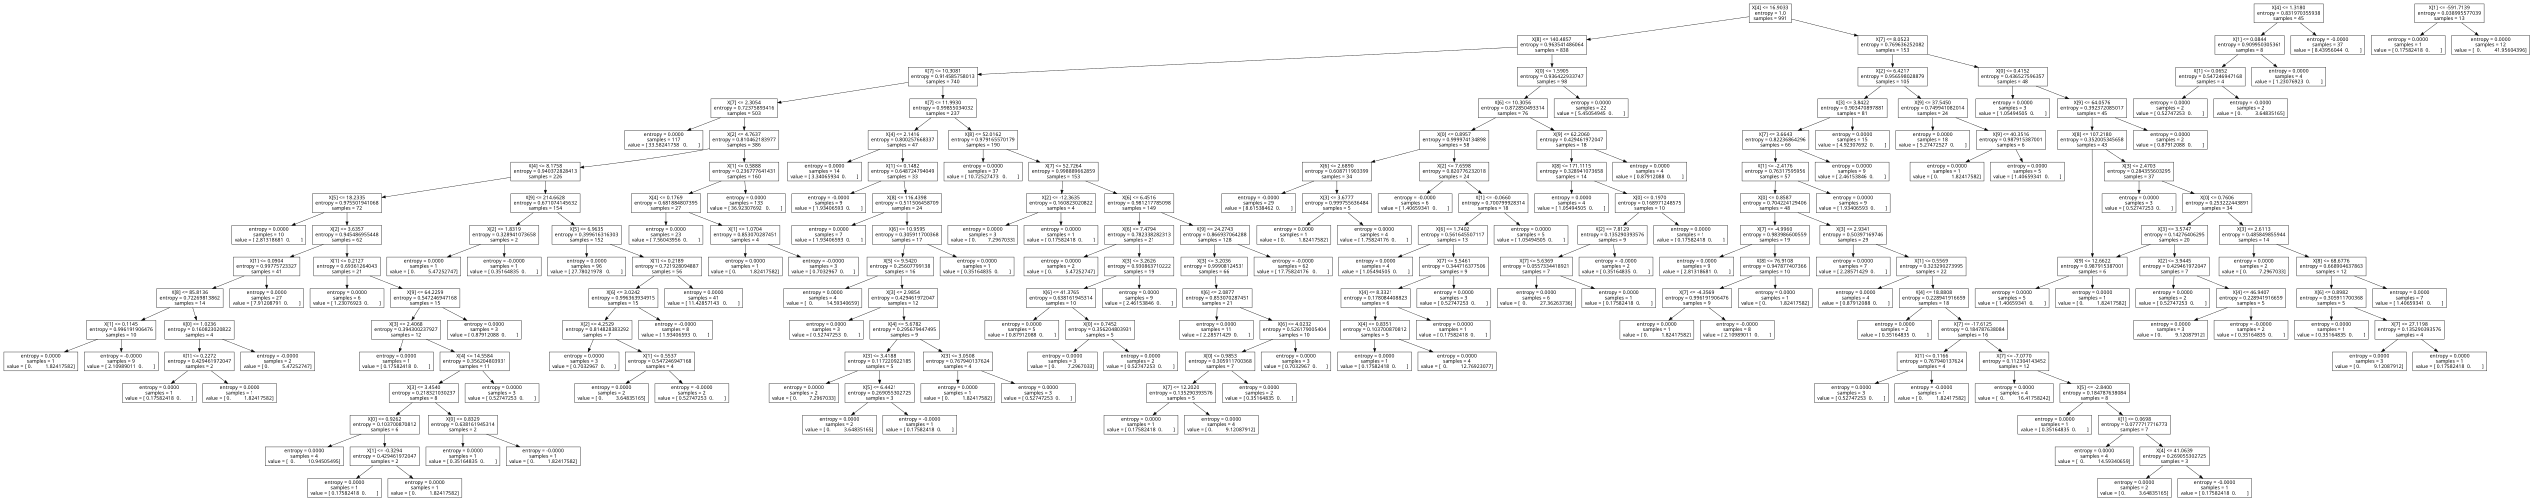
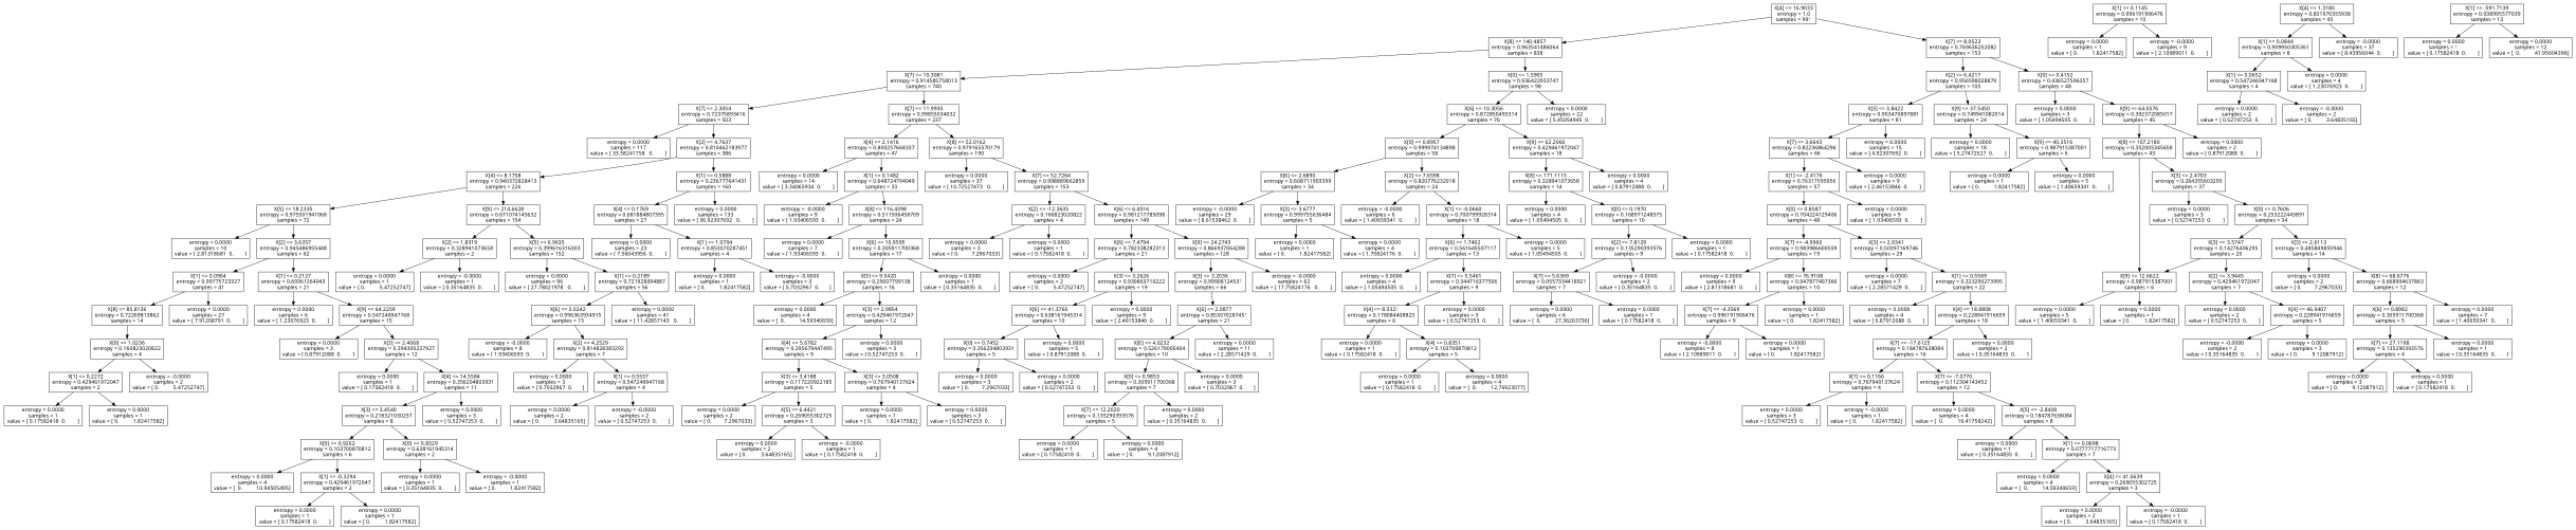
  digraph {
    fontname="Noto Sans"
    node [fontname="Noto Sans" shape=box]
    edge [fontname="Noto Sans"]
    n1 [label="X[4] <= 16.9033\nentropy = 1.0\nsamples = 991"]
    n2 [label="X[8] <= 140.4857\nentropy = 0.963541486064\nsamples = 838"]
    n3 [label="X[7] <= 8.0523\nentropy = 0.769636252082\nsamples = 153"]
    n4 [label="X[7] <= 10.3081\nentropy = 0.914585758013\nsamples = 740"]
    n5 [label="X[0] <= 1.5905\nentropy = 0.936422933747\nsamples = 98"]
    n6 [label="X[2] <= 6.4217\nentropy = 0.956598028879\nsamples = 105"]
    n7 [label="X[0] <= 0.4152\nentropy = 0.436527596357\nsamples = 48"]
    n8 [label="X[7] <= 2.3054\nentropy = 0.72375893416\nsamples = 503"]
    n9 [label="X[7] <= 11.9930\nentropy = 0.99855034032\nsamples = 237"]
    n10 [label="X[6] <= 10.3056\nentropy = 0.872850493314\nsamples = 76"]
    n11 [label="entropy = 0.0000\nsamples = 22\nvalue = [ 5.45054945  0.        ]"]
    n12 [label="entropy = 0.0000\nsamples = 117\nvalue = [ 33.58241758   0.        ]"]
    n13 [label="X[2] <= 4.7637\nentropy = 0.810462183977\nsamples = 386"]
    n14 [label="X[4] <= 2.1416\nentropy = 0.800257668337\nsamples = 47"]
    n15 [label="X[8] <= 52.0162\nentropy = 0.979165570179\nsamples = 190"]
    n16 [label="X[4] <= 8.1758\nentropy = 0.940372828413\nsamples = 226"]
    n17 [label="X[1] <= 0.5888\nentropy = 0.236777641431\nsamples = 160"]
    n18 [label="X[9] <= 214.6628\nentropy = 0.671074145632\nsamples = 154"]
    n19 [label="X[5] <= 18.2335\nentropy = 0.975501941068\nsamples = 72"]
    n20 [label="entropy = 0.0000\nsamples = 133\nvalue = [ 36.92307692   0.        ]"]
    n21 [label="X[4] <= 0.1769\nentropy = 0.681884807395\nsamples = 27"]
    n22 [label="X[5] <= 6.9635\nentropy = 0.399616316303\nsamples = 152"]
    n23 [label="X[2] <= 1.8319\nentropy = 0.328941073658\nsamples = 2"]
    n24 [label="X[2] <= 3.6357\nentropy = 0.945486955448\nsamples = 62"]
    n25 [label="entropy = 0.0000\nsamples = 10\nvalue = [ 2.81318681  0.        ]"]
    n26 [label="entropy = 0.0000\nsamples = 96\nvalue = [ 27.78021978   0.        ]"]
    n27 [label="X[1] <= 0.2189\nentropy = 0.721928094887\nsamples = 56"]
    n28 [label="entropy = 0.0000\nsamples = 1\nvalue = [ 0.          5.47252747]"]
    n29 [label="entropy = -0.0000\nsamples = 1\nvalue = [ 0.35164835  0.        ]"]
    n30 [label="entropy = 0.0000\nsamples = 41\nvalue = [ 11.42857143   0.        ]"]
    n31 [label="X[6] <= 3.0242\nentropy = 0.996363934915\nsamples = 15"]
    n32 [label="X[2] <= 4.2529\nentropy = 0.814828383292\nsamples = 7"]
    n33 [label="entropy = -0.0000\nsamples = 8\nvalue = [ 1.93406593  0.        ]"]
    n34 [label="entropy = 0.0000\nsamples = 3\nvalue = [ 0.7032967  0.       ]"]
    n35 [label="X[1] <= 0.5537\nentropy = 0.547246947168\nsamples = 4"]
    n36 [label="entropy = 0.0000\nsamples = 2\nvalue = [ 0.          3.64835165]"]
    n37 [label="entropy = -0.0000\nsamples = 2\nvalue = [ 0.52747253  0.        ]"]
    n38 [label="X[1] <= 0.0904\nentropy = 0.99775723327\nsamples = 41"]
    n39 [label="X[1] <= 0.2127\nentropy = 0.69361264043\nsamples = 21"]
    n40 [label="entropy = 0.0000\nsamples = 27\nvalue = [ 7.91208791  0.        ]"]
    n41 [label="X[8] <= 85.8136\nentropy = 0.72269813862\nsamples = 14"]
    n42 [label="X[9] <= 64.2259\nentropy = 0.547246947168\nsamples = 15"]
    n43 [label="entropy = 0.0000\nsamples = 6\nvalue = [ 1.23076923  0.        ]"]
    n44 [label="X[1] <= 0.1145\nentropy = 0.996191906476\nsamples = 10"]
    n45 [label="X[0] <= 1.0236\nentropy = 0.160823020822\nsamples = 4"]
    n46 [label="entropy = 0.0000\nsamples = 1\nvalue = [ 0.          1.82417582]"]
    n47 [label="entropy = -0.0000\nsamples = 9\nvalue = [ 2.10989011  0.        ]"]
    n48 [label="X[1] <= 0.2272\nentropy = 0.429461972047\nsamples = 2"]
    n49 [label="entropy = -0.0000\nsamples = 2\nvalue = [ 0.          5.47252747]"]
    n50 [label="entropy = 0.0000\nsamples = 1\nvalue = [ 0.17582418  0.        ]"]
    n51 [label="entropy = 0.0000\nsamples = 1\nvalue = [ 0.          1.82417582]"]
    n52 [label="X[3] <= 2.4068\nentropy = 0.394300237927\nsamples = 12"]
    n53 [label="entropy = 0.0000\nsamples = 3\nvalue = [ 0.87912088  0.        ]"]
    n54 [label="entropy = 0.0000\nsamples = 1\nvalue = [ 0.17582418  0.        ]"]
    n55 [label="X[4] <= 14.5584\nentropy = 0.356204803931\nsamples = 11"]
    n56 [label="X[3] <= 3.4540\nentropy = 0.218321030237\nsamples = 8"]
    n57 [label="entropy = 0.0000\nsamples = 3\nvalue = [ 0.52747253  0.        ]"]
    n58 [label="X[0] <= 0.9262\nentropy = 0.103700870812\nsamples = 6"]
    n59 [label="X[0] <= 0.8329\nentropy = 0.638161945314\nsamples = 2"]
    n60 [label="entropy = 0.0000\nsamples = 4\nvalue = [  0.          10.94505495]"]
    n61 [label="X[1] <= -0.3294\nentropy = 0.429461972047\nsamples = 2"]
    n62 [label="entropy = 0.0000\nsamples = 1\nvalue = [ 0.35164835  0.        ]"]
    n63 [label="entropy = -0.0000\nsamples = 1\nvalue = [ 0.          1.82417582]"]
    n64 [label="entropy = 0.0000\nsamples = 1\nvalue = [ 0.17582418  0.        ]"]
    n65 [label="entropy = 0.0000\nsamples = 1\nvalue = [ 0.          1.82417582]"]
    n66 [label="X[1] <= 1.0704\nentropy = 0.853070287451\nsamples = 4"]
    n67 [label="entropy = 0.0000\nsamples = 23\nvalue = [ 7.56043956  0.        ]"]
    n68 [label="entropy = 0.0000\nsamples = 1\nvalue = [ 0.          1.82417582]"]
    n69 [label="entropy = -0.0000\nsamples = 3\nvalue = [ 0.7032967  0.       ]"]
    n70 [label="entropy = 0.0000\nsamples = 14\nvalue = [ 3.34065934  0.        ]"]
    n71 [label="X[1] <= 0.1482\nentropy = 0.648724794049\nsamples = 33"]
    n72 [label="entropy = 0.0000\nsamples = 37\nvalue = [ 10.72527473   0.        ]"]
    n73 [label="X[7] <= 52.7264\nentropy = 0.998889662859\nsamples = 153"]
    n74 [label="X[8] <= 116.4398\nentropy = 0.511506458709\nsamples = 24"]
    n75 [label="entropy = -0.0000\nsamples = 9\nvalue = [ 1.93406593  0.        ]"]
    n76 [label="X[6] <= 10.9595\nentropy = 0.305911700368\nsamples = 17"]
    n77 [label="entropy = 0.0000\nsamples = 7\nvalue = [ 1.93406593  0.        ]"]
    n78 [label="X[5] <= 9.5420\nentropy = 0.25607799138\nsamples = 16"]
    n79 [label="entropy = 0.0000\nsamples = 1\nvalue = [ 0.35164835  0.        ]"]
    n80 [label="X[3] <= 2.9854\nentropy = 0.429461972047\nsamples = 12"]
    n81 [label="entropy = 0.0000\nsamples = 4\nvalue = [  0.          14.59340659]"]
    n82 [label="entropy = 0.0000\nsamples = 3\nvalue = [ 0.52747253  0.        ]"]
    n83 [label="X[4] <= 5.6782\nentropy = 0.295679447495\nsamples = 9"]
    n84 [label="X[3] <= 3.4188\nentropy = 0.117220922185\nsamples = 5"]
    n85 [label="X[3] <= 3.0508\nentropy = 0.767940137624\nsamples = 4"]
    n86 [label="entropy = 0.0000\nsamples = 2\nvalue = [ 0.         7.2967033]"]
    n87 [label="X[5] <= 6.4421\nentropy = 0.269055302725\nsamples = 3"]
    n88 [label="entropy = 0.0000\nsamples = 1\nvalue = [ 0.          1.82417582]"]
    n89 [label="entropy = 0.0000\nsamples = 3\nvalue = [ 0.52747253  0.        ]"]
    n90 [label="entropy = 0.0000\nsamples = 2\nvalue = [ 0.          3.64835165]"]
    n91 [label="entropy = -0.0000\nsamples = 1\nvalue = [ 0.17582418  0.        ]"]
    n92 [label="X[6] <= 6.4516\nentropy = 0.981217785098\nsamples = 149"]
    n93 [label="X[2] <= -12.3635\nentropy = 0.160823020822\nsamples = 4"]
    n94 [label="X[9] <= 24.2743\nentropy = 0.866937064288\nsamples = 128"]
    n95 [label="X[6] <= 7.4794\nentropy = 0.782338282313\nsamples = 21"]
    n96 [label="entropy = 0.0000\nsamples = 1\nvalue = [ 0.17582418  0.        ]"]
    n97 [label="entropy = 0.0000\nsamples = 3\nvalue = [ 0.         7.2967033]"]
    n98 [label="X[3] <= 3.2036\nentropy = 0.99908124531\nsamples = 66"]
    n99 [label="entropy = -0.0000\nsamples = 62\nvalue = [ 17.75824176   0.        ]"]
    n100 [label="entropy = 0.0000\nsamples = 2\nvalue = [ 0.          5.47252747]"]
    n101 [label="X[3] <= 3.2626\nentropy = 0.930863710222\nsamples = 19"]
    n102 [label="X[6] <= 2.0877\nentropy = 0.853070287451\nsamples = 21"]
    n103 [label="X[4] <= 1.3180\nentropy = 0.831970355938\nsamples = 45"]
    n104 [label="X[1] <= 0.0844\nentropy = 0.909950305361\nsamples = 8"]
    n105 [label="entropy = -0.0000\nsamples = 37\nvalue = [ 8.43956044  0.        ]"]
    n106 [label="entropy = 0.0000\nsamples = 11\nvalue = [ 2.28571429  0.        ]"]
    n107 [label="X[6] <= 4.0232\nentropy = 0.526179005404\nsamples = 10"]
    n108 [label="X[1] <= 0.0652\nentropy = 0.547246947168\nsamples = 4"]
    n109 [label="entropy = 0.0000\nsamples = 4\nvalue = [ 1.23076923  0.        ]"]
    n110 [label="entropy = 0.0000\nsamples = 2\nvalue = [ 0.52747253  0.        ]"]
    n111 [label="entropy = -0.0000\nsamples = 2\nvalue = [ 0.          3.64835165]"]
    n112 [label="X[0] <= 0.9853\nentropy = 0.305911700368\nsamples = 7"]
    n113 [label="entropy = 0.0000\nsamples = 3\nvalue = [ 0.7032967  0.       ]"]
    n114 [label="X[7] <= 12.2020\nentropy = 0.135290393576\nsamples = 5"]
    n115 [label="entropy = 0.0000\nsamples = 2\nvalue = [ 0.35164835  0.        ]"]
    n116 [label="entropy = 0.0000\nsamples = 1\nvalue = [ 0.17582418  0.        ]"]
    n117 [label="entropy = 0.0000\nsamples = 4\nvalue = [ 0.          9.12087912]"]
    n118 [label="X[6] <= 41.3765\nentropy = 0.638161945314\nsamples = 10"]
    n119 [label="entropy = 0.0000\nsamples = 9\nvalue = [ 2.46153846  0.        ]"]
    n120 [label="entropy = 0.0000\nsamples = 5\nvalue = [ 0.87912088  0.        ]"]
    n121 [label="X[0] <= 0.7452\nentropy = 0.356204803931\nsamples = 5"]
    n122 [label="entropy = 0.0000\nsamples = 3\nvalue = [ 0.         7.2967033]"]
    n123 [label="entropy = 0.0000\nsamples = 2\nvalue = [ 0.52747253  0.        ]"]
    n124 [label="X[0] <= 0.8957\nentropy = 0.999974134898\nsamples = 58"]
    n125 [label="X[9] <= 62.2060\nentropy = 0.429461972047\nsamples = 18"]
    n126 [label="X[6] <= 2.6890\nentropy = 0.608711903399\nsamples = 34"]
    n127 [label="X[2] <= 7.6598\nentropy = 0.820776232018\nsamples = 24"]
    n128 [label="X[8] <= 171.1115\nentropy = 0.328941073658\nsamples = 14"]
    n129 [label="entropy = 0.0000\nsamples = 4\nvalue = [ 0.87912088  0.        ]"]
    n130 [label="X[3] <= 3.6777\nentropy = 0.999755636484\nsamples = 5"]
    n131 [label="entropy = -0.0000\nsamples = 29\nvalue = [ 8.61538462  0.        ]"]
    n132 [label="X[1] <= -0.0660\nentropy = 0.700799928314\nsamples = 18"]
    n133 [label="entropy = -0.0000\nsamples = 6\nvalue = [ 1.40659341  0.        ]"]
    n134 [label="entropy = 0.0000\nsamples = 4\nvalue = [ 1.75824176  0.        ]"]
    n135 [label="entropy = 0.0000\nsamples = 1\nvalue = [ 0.          1.82417582]"]
    n136 [label="entropy = 0.0000\nsamples = 5\nvalue = [ 1.05494505  0.        ]"]
    n137 [label="X[6] <= 1.7402\nentropy = 0.561645507117\nsamples = 13"]
    n138 [label="entropy = 0.0000\nsamples = 4\nvalue = [ 1.05494505  0.        ]"]
    n139 [label="X[7] <= 5.5461\nentropy = 0.344716377506\nsamples = 9"]
    n140 [label="entropy = 0.0000\nsamples = 3\nvalue = [ 0.52747253  0.        ]"]
    n141 [label="X[4] <= 8.3321\nentropy = 0.178084408823\nsamples = 6"]
    n142 [label="X[4] <= 0.8351\nentropy = 0.103700870812\nsamples = 5"]
    n143 [label="entropy = 0.0000\nsamples = 1\nvalue = [ 0.17582418  0.        ]"]
    n144 [label="entropy = 0.0000\nsamples = 1\nvalue = [ 0.17582418  0.        ]"]
    n145 [label="entropy = 0.0000\nsamples = 4\nvalue = [  0.          12.76923077]"]
    n146 [label="X[0] <= 0.1970\nentropy = 0.168971248575\nsamples = 10"]
    n147 [label="entropy = 0.0000\nsamples = 4\nvalue = [ 1.05494505  0.        ]"]
    n148 [label="entropy = 0.0000\nsamples = 1\nvalue = [ 0.17582418  0.        ]"]
    n149 [label="X[2] <= 7.8129\nentropy = 0.135290393576\nsamples = 9"]
    n150 [label="X[7] <= 5.6369\nentropy = 0.0557334418921\nsamples = 7"]
    n151 [label="entropy = -0.0000\nsamples = 2\nvalue = [ 0.35164835  0.        ]"]
    n152 [label="entropy = 0.0000\nsamples = 1\nvalue = [ 0.17582418  0.        ]"]
    n153 [label="entropy = 0.0000\nsamples = 6\nvalue = [  0.          27.36263736]"]
    n154 [label="X[3] <= 3.8422\nentropy = 0.903470897881\nsamples = 81"]
    n155 [label="X[9] <= 37.5450\nentropy = 0.749941082014\nsamples = 24"]
    n156 [label="entropy = 0.0000\nsamples = 3\nvalue = [ 1.05494505  0.        ]"]
    n157 [label="X[9] <= 64.0576\nentropy = 0.392372085017\nsamples = 45"]
    n158 [label="X[7] <= 3.6643\nentropy = 0.82236864296\nsamples = 66"]
    n159 [label="entropy = 0.0000\nsamples = 15\nvalue = [ 4.92307692  0.        ]"]
    n160 [label="entropy = 0.0000\nsamples = 18\nvalue = [ 5.27472527  0.        ]"]
    n161 [label="X[9] <= 40.3516\nentropy = 0.987915387001\nsamples = 6"]
    n162 [label="X[1] <= -2.4176\nentropy = 0.76317595956\nsamples = 57"]
    n163 [label="entropy = 0.0000\nsamples = 9\nvalue = [ 2.46153846  0.        ]"]
    n164 [label="entropy = 0.0000\nsamples = 9\nvalue = [ 1.93406593  0.        ]"]
    n165 [label="X[0] <= 0.8587\nentropy = 0.704224129406\nsamples = 48"]
    n166 [label="X[3] <= 2.9341\nentropy = 0.50397169746\nsamples = 29"]
    n167 [label="X[7] <= -4.9960\nentropy = 0.983986600559\nsamples = 19"]
    n168 [label="entropy = 0.0000\nsamples = 7\nvalue = [ 2.28571429  0.        ]"]
    n169 [label="X[1] <= 0.5569\nentropy = 0.323290273995\nsamples = 22"]
    n170 [label="entropy = 0.0000\nsamples = 9\nvalue = [ 2.81318681  0.        ]"]
    n171 [label="X[8] <= 76.9108\nentropy = 0.947877407366\nsamples = 10"]
    n172 [label="X[4] <= 18.8808\nentropy = 0.228941916659\nsamples = 18"]
    n173 [label="entropy = 0.0000\nsamples = 4\nvalue = [ 0.87912088  0.        ]"]
    n174 [label="entropy = 0.0000\nsamples = 2\nvalue = [ 0.35164835  0.        ]"]
    n175 [label="X[7] <= -17.6125\nentropy = 0.184787638084\nsamples = 16"]
    n176 [label="X[1] <= 0.1166\nentropy = 0.767940137624\nsamples = 4"]
    n177 [label="X[7] <= -7.0770\nentropy = 0.112304143452\nsamples = 12"]
    n178 [label="entropy = 0.0000\nsamples = 3\nvalue = [ 0.52747253  0.        ]"]
    n179 [label="entropy = -0.0000\nsamples = 1\nvalue = [ 0.          1.82417582]"]
    n180 [label="entropy = 0.0000\nsamples = 4\nvalue = [  0.          16.41758242]"]
    n181 [label="X[5] <= -2.8400\nentropy = 0.184787638084\nsamples = 8"]
    n182 [label="entropy = 0.0000\nsamples = 1\nvalue = [ 0.35164835  0.        ]"]
    n183 [label="X[1] <= 0.0698\nentropy = 0.0777717716773\nsamples = 7"]
    n184 [label="entropy = 0.0000\nsamples = 4\nvalue = [  0.          14.59340659]"]
    n185 [label="X[4] <= 41.0639\nentropy = 0.269055302725\nsamples = 3"]
    n186 [label="entropy = 0.0000\nsamples = 2\nvalue = [ 0.          3.64835165]"]
    n187 [label="entropy = -0.0000\nsamples = 1\nvalue = [ 0.17582418  0.        ]"]
    n188 [label="entropy = 0.0000\nsamples = 1\nvalue = [ 0.          1.82417582]"]
    n189 [label="X[7] <= -4.3569\nentropy = 0.996191906476\nsamples = 9"]
    n190 [label="entropy = 0.0000\nsamples = 1\nvalue = [ 0.          1.82417582]"]
    n191 [label="entropy = -0.0000\nsamples = 8\nvalue = [ 2.10989011  0.        ]"]
    n192 [label="entropy = 0.0000\nsamples = 1\nvalue = [ 0.          1.82417582]"]
    n193 [label="entropy = 0.0000\nsamples = 5\nvalue = [ 1.40659341  0.        ]"]
    n194 [label="X[8] <= 107.2180\nentropy = 0.352005345658\nsamples = 43"]
    n195 [label="entropy = 0.0000\nsamples = 2\nvalue = [ 0.87912088  0.        ]"]
    n196 [label="X[3] <= 2.4703\nentropy = 0.284355603295\nsamples = 37"]
    n197 [label="X[9] <= 12.6622\nentropy = 0.987915387001\nsamples = 6"]
    n198 [label="entropy = 0.0000\nsamples = 3\nvalue = [ 0.52747253  0.        ]"]
    n199 [label="X[0] <= 0.7606\nentropy = 0.253222443891\nsamples = 34"]
    n200 [label="entropy = 0.0000\nsamples = 1\nvalue = [ 0.          1.82417582]"]
    n201 [label="entropy = 0.0000\nsamples = 5\nvalue = [ 1.40659341  0.        ]"]
    n202 [label="X[3] <= 2.6113\nentropy = 0.485849855944\nsamples = 14"]
    n203 [label="X[3] <= 3.5747\nentropy = 0.14276406295\nsamples = 20"]
    n204 [label="entropy = 0.0000\nsamples = 2\nvalue = [ 0.         7.2967033]"]
    n205 [label="X[8] <= 68.6776\nentropy = 0.668904637863\nsamples = 12"]
    n206 [label="X[2] <= 3.9445\nentropy = 0.429461972047\nsamples = 7"]
    n207 [label="entropy = 0.0000\nsamples = 7\nvalue = [ 1.40659341  0.        ]"]
    n208 [label="X[6] <= 0.8982\nentropy = 0.305911700368\nsamples = 5"]
    n209 [label="entropy = 0.0000\nsamples = 1\nvalue = [ 0.35164835  0.        ]"]
    n210 [label="X[7] <= 27.1198\nentropy = 0.135290393576\nsamples = 4"]
    n211 [label="entropy = 0.0000\nsamples = 3\nvalue = [ 0.          9.12087912]"]
    n212 [label="entropy = 0.0000\nsamples = 1\nvalue = [ 0.17582418  0.        ]"]
    n213 [label="X[1] <= -591.7139\nentropy = 0.038995577039\nsamples = 13"]
    n214 [label="entropy = 0.0000\nsamples = 1\nvalue = [ 0.17582418  0.        ]"]
    n215 [label="entropy = 0.0000\nsamples = 12\nvalue = [  0.          41.95604396]"]
    n216 [label="X[4] <= 46.9407\nentropy = 0.228941916659\nsamples = 5"]
    n217 [label="entropy = 0.0000\nsamples = 2\nvalue = [ 0.52747253  0.        ]"]
    n218 [label="entropy = 0.0000\nsamples = 3\nvalue = [ 0.          9.12087912]"]
    n219 [label="entropy = -0.0000\nsamples = 2\nvalue = [ 0.35164835  0.        ]"]
    n1 -> n2
    n1 -> n3
    n2 -> n4
    n2 -> n5
    n3 -> n6
    n3 -> n7
    n4 -> n8
    n4 -> n9
    n5 -> n10
    n5 -> n11
    n6 -> n154
    n6 -> n155
    n7 -> n156
    n7 -> n157
    n8 -> n12
    n8 -> n13
    n9 -> n14
    n9 -> n15
    n10 -> n124
    n10 -> n125
    n13 -> n16
    n13 -> n17
    n14 -> n70
    n14 -> n71
    n15 -> n72
    n15 -> n73
    n16 -> n18
    n16 -> n19
    n17 -> n20
    n17 -> n21
    n18 -> n22
    n18 -> n23
    n19 -> n24
    n19 -> n25
    n21 -> n66
    n21 -> n67
    n22 -> n26
    n22 -> n27
    n23 -> n28
    n23 -> n29
    n24 -> n38
    n24 -> n39
    n27 -> n30
    n27 -> n31
    n31 -> n32
    n31 -> n33
    n32 -> n34
    n32 -> n35
    n35 -> n36
    n35 -> n37
    n38 -> n40
    n38 -> n41
    n39 -> n42
    n39 -> n43
-   n41 -> n44
    n41 -> n45
    n42 -> n52
    n42 -> n53
    n44 -> n46
    n44 -> n47
    n45 -> n48
    n45 -> n49
    n48 -> n50
    n48 -> n51
    n52 -> n54
    n52 -> n55
    n55 -> n56
    n55 -> n57
    n56 -> n58
    n56 -> n59
    n58 -> n60
    n58 -> n61
    n59 -> n62
    n59 -> n63
    n61 -> n64
    n61 -> n65
    n66 -> n68
    n66 -> n69
    n71 -> n74
    n71 -> n75
    n73 -> n92
    n73 -> n93
    n74 -> n76
    n74 -> n77
    n76 -> n78
    n76 -> n79
    n78 -> n80
    n78 -> n81
    n80 -> n82
    n80 -> n83
    n83 -> n84
    n83 -> n85
    n84 -> n86
    n84 -> n87
    n85 -> n88
    n85 -> n89
    n87 -> n90
    n87 -> n91
    n92 -> n94
    n92 -> n95
    n93 -> n96
    n93 -> n97
    n94 -> n98
    n94 -> n99
    n95 -> n100
    n95 -> n101
    n98 -> n102
    n101 -> n118
    n101 -> n119
    n102 -> n106
    n102 -> n107
    n103 -> n104
    n103 -> n105
    n104 -> n108
    n104 -> n109
    n107 -> n112
    n107 -> n113
    n108 -> n110
    n108 -> n111
    n112 -> n114
    n112 -> n115
    n114 -> n116
    n114 -> n117
    n118 -> n120
    n118 -> n121
    n121 -> n122
    n121 -> n123
    n124 -> n126
    n124 -> n127
    n125 -> n128
    n125 -> n129
    n126 -> n130
    n126 -> n131
    n127 -> n132
    n127 -> n133
    n128 -> n146
    n128 -> n147
    n130 -> n134
    n130 -> n135
    n132 -> n136
    n132 -> n137
    n137 -> n138
    n137 -> n139
    n139 -> n140
    n139 -> n141
    n141 -> n142
    n141 -> n143
    n142 -> n144
    n142 -> n145
    n146 -> n148
    n146 -> n149
    n149 -> n150
    n149 -> n151
    n150 -> n152
    n150 -> n153
    n154 -> n158
    n154 -> n159
    n155 -> n160
    n155 -> n161
    n157 -> n194
    n157 -> n195
    n158 -> n162
    n158 -> n163
    n161 -> n192
    n161 -> n193
    n162 -> n164
    n162 -> n165
    n165 -> n166
    n165 -> n167
    n166 -> n168
    n166 -> n169
    n167 -> n170
    n167 -> n171
    n169 -> n172
    n169 -> n173
    n171 -> n188
    n171 -> n189
    n172 -> n174
    n172 -> n175
    n175 -> n176
    n175 -> n177
    n176 -> n178
    n176 -> n179
    n177 -> n180
    n177 -> n181
    n181 -> n182
    n181 -> n183
    n183 -> n184
    n183 -> n185
    n185 -> n186
    n185 -> n187
    n189 -> n190
    n189 -> n191
    n194 -> n196
    n194 -> n197
    n196 -> n198
    n196 -> n199
    n197 -> n200
    n197 -> n201
    n199 -> n202
    n199 -> n203
    n202 -> n204
    n202 -> n205
    n203 -> n197
    n203 -> n206
    n205 -> n207
    n205 -> n208
    n206 -> n216
    n206 -> n217
    n208 -> n209
    n208 -> n210
    n210 -> n211
    n210 -> n212
    n213 -> n214
    n213 -> n215
    n216 -> n218
    n216 -> n219
  }
